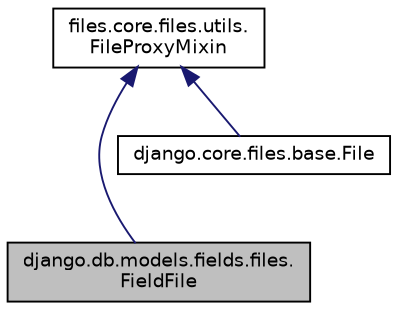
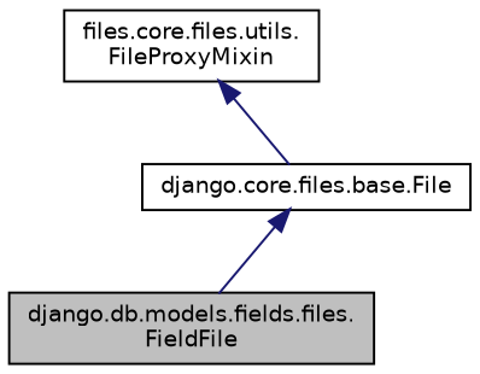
  digraph {
    fontname="DejaVu Sans"
    node [color=black fillcolor=white fontname="DejaVu Sans" fontsize=10 shape=record style=filled]
    edge [color=midnightblue dir=back fontname="DejaVu Sans" fontsize=10 labelfontname=Helvetica labelfontsize=10 style=solid]
    n1 [fillcolor=grey75 fontcolor=black height=0.2 label="django.db.models.fields.files.\lFieldFile" width=0.4]
    n2 [height=0.2 label="django.core.files.base.File" width=0.4]
    n3 [height=0.2 label="files.core.files.utils.\lFileProxyMixin" width=0.4]
-   n3 -> n1
+   n2 -> n1
    n3 -> n2
  }
